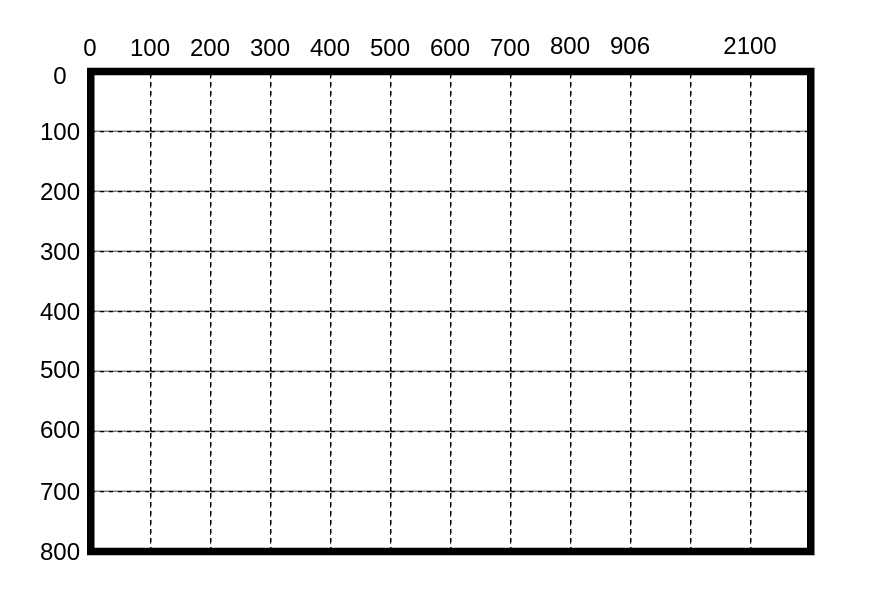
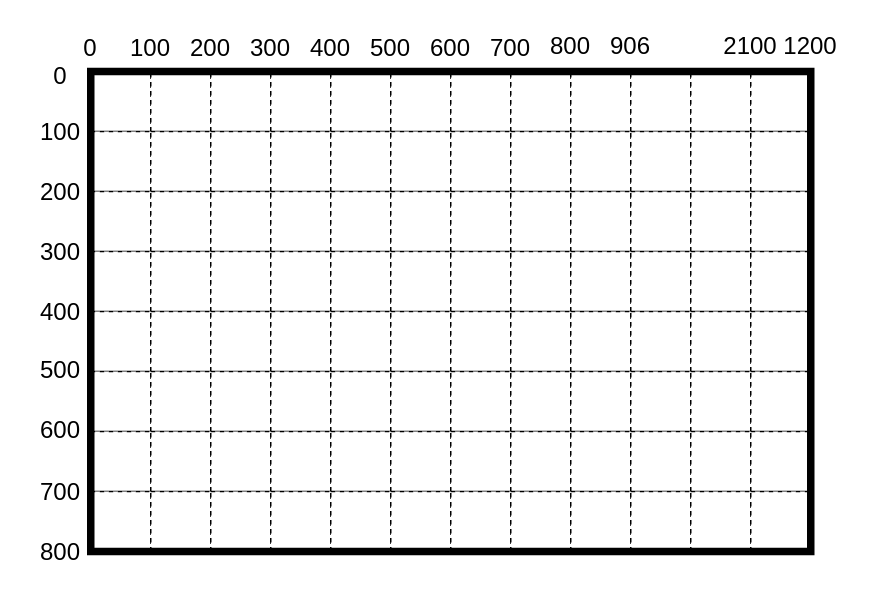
  <mxCell id="0" />
  <mxCell id="1" parent="0" />
  <mxCell id="2" value="" style="group;strokeColor=#000000;dashed=1;" vertex="1" connectable="0" parent="1"><mxGeometry x="60" y="47" width="480" height="320" as="geometry" /></mxCell>
  <mxCell id="3" value="" style="rounded=0;whiteSpace=wrap;html=1;dashed=1;" vertex="1" parent="2"><mxGeometry width="40" height="40" as="geometry" /></mxCell>
  <mxCell id="4" value="" style="rounded=0;whiteSpace=wrap;html=1;dashed=1;" vertex="1" parent="2"><mxGeometry x="40" width="40" height="40" as="geometry" /></mxCell>
  <mxCell id="5" value="" style="rounded=0;whiteSpace=wrap;html=1;dashed=1;" vertex="1" parent="2"><mxGeometry x="80" width="40" height="40" as="geometry" /></mxCell>
  <mxCell id="6" value="" style="rounded=0;whiteSpace=wrap;html=1;dashed=1;" vertex="1" parent="2"><mxGeometry x="120" width="40" height="40" as="geometry" /></mxCell>
  <mxCell id="7" value="" style="rounded=0;whiteSpace=wrap;html=1;dashed=1;" vertex="1" parent="2"><mxGeometry x="160" width="40" height="40" as="geometry" /></mxCell>
  <mxCell id="8" value="" style="rounded=0;whiteSpace=wrap;html=1;dashed=1;" vertex="1" parent="2"><mxGeometry x="200" width="40" height="40" as="geometry" /></mxCell>
  <mxCell id="9" value="" style="rounded=0;whiteSpace=wrap;html=1;dashed=1;" vertex="1" parent="2"><mxGeometry x="240" width="40" height="40" as="geometry" /></mxCell>
  <mxCell id="10" value="" style="rounded=0;whiteSpace=wrap;html=1;dashed=1;" vertex="1" parent="2"><mxGeometry x="280" width="40" height="40" as="geometry" /></mxCell>
  <mxCell id="11" value="" style="rounded=0;whiteSpace=wrap;html=1;dashed=1;" vertex="1" parent="2"><mxGeometry x="320" width="40" height="40" as="geometry" /></mxCell>
  <mxCell id="12" value="" style="rounded=0;whiteSpace=wrap;html=1;dashed=1;" vertex="1" parent="2"><mxGeometry x="360" width="40" height="40" as="geometry" /></mxCell>
  <mxCell id="13" value="" style="rounded=0;whiteSpace=wrap;html=1;dashed=1;" vertex="1" parent="2"><mxGeometry x="400" width="40" height="40" as="geometry" /></mxCell>
  <mxCell id="14" value="" style="rounded=0;whiteSpace=wrap;html=1;dashed=1;" vertex="1" parent="2"><mxGeometry x="440" width="40" height="40" as="geometry" /></mxCell>
  <mxCell id="15" value="" style="rounded=0;whiteSpace=wrap;html=1;dashed=1;" vertex="1" parent="2"><mxGeometry y="40" width="40" height="40" as="geometry" /></mxCell>
  <mxCell id="16" value="" style="rounded=0;whiteSpace=wrap;html=1;dashed=1;" vertex="1" parent="2"><mxGeometry x="40" y="40" width="40" height="40" as="geometry" /></mxCell>
  <mxCell id="17" value="" style="rounded=0;whiteSpace=wrap;html=1;dashed=1;" vertex="1" parent="2"><mxGeometry x="80" y="40" width="40" height="40" as="geometry" /></mxCell>
  <mxCell id="18" value="" style="rounded=0;whiteSpace=wrap;html=1;dashed=1;" vertex="1" parent="2"><mxGeometry x="120" y="40" width="40" height="40" as="geometry" /></mxCell>
  <mxCell id="19" value="" style="rounded=0;whiteSpace=wrap;html=1;dashed=1;" vertex="1" parent="2"><mxGeometry x="160" y="40" width="40" height="40" as="geometry" /></mxCell>
  <mxCell id="20" value="" style="rounded=0;whiteSpace=wrap;html=1;dashed=1;" vertex="1" parent="2"><mxGeometry x="200" y="40" width="40" height="40" as="geometry" /></mxCell>
  <mxCell id="21" value="" style="rounded=0;whiteSpace=wrap;html=1;dashed=1;" vertex="1" parent="2"><mxGeometry x="240" y="40" width="40" height="40" as="geometry" /></mxCell>
  <mxCell id="22" value="" style="rounded=0;whiteSpace=wrap;html=1;dashed=1;" vertex="1" parent="2"><mxGeometry x="280" y="40" width="40" height="40" as="geometry" /></mxCell>
  <mxCell id="23" value="" style="rounded=0;whiteSpace=wrap;html=1;dashed=1;" vertex="1" parent="2"><mxGeometry x="320" y="40" width="40" height="40" as="geometry" /></mxCell>
  <mxCell id="24" value="" style="rounded=0;whiteSpace=wrap;html=1;dashed=1;" vertex="1" parent="2"><mxGeometry x="360" y="40" width="40" height="40" as="geometry" /></mxCell>
  <mxCell id="25" value="" style="rounded=0;whiteSpace=wrap;html=1;dashed=1;" vertex="1" parent="2"><mxGeometry x="400" y="40" width="40" height="40" as="geometry" /></mxCell>
  <mxCell id="26" value="" style="rounded=0;whiteSpace=wrap;html=1;dashed=1;" vertex="1" parent="2"><mxGeometry x="440" y="40" width="40" height="40" as="geometry" /></mxCell>
  <mxCell id="27" value="" style="rounded=0;whiteSpace=wrap;html=1;dashed=1;" vertex="1" parent="2"><mxGeometry y="80" width="40" height="40" as="geometry" /></mxCell>
  <mxCell id="28" value="" style="rounded=0;whiteSpace=wrap;html=1;dashed=1;" vertex="1" parent="2"><mxGeometry x="40" y="80" width="40" height="40" as="geometry" /></mxCell>
  <mxCell id="29" value="" style="rounded=0;whiteSpace=wrap;html=1;dashed=1;" vertex="1" parent="2"><mxGeometry x="80" y="80" width="40" height="40" as="geometry" /></mxCell>
  <mxCell id="30" value="" style="rounded=0;whiteSpace=wrap;html=1;dashed=1;" vertex="1" parent="2"><mxGeometry x="120" y="80" width="40" height="40" as="geometry" /></mxCell>
  <mxCell id="31" value="" style="rounded=0;whiteSpace=wrap;html=1;dashed=1;" vertex="1" parent="2"><mxGeometry x="160" y="80" width="40" height="40" as="geometry" /></mxCell>
  <mxCell id="32" value="" style="rounded=0;whiteSpace=wrap;html=1;dashed=1;" vertex="1" parent="2"><mxGeometry x="200" y="80" width="40" height="40" as="geometry" /></mxCell>
  <mxCell id="33" value="" style="rounded=0;whiteSpace=wrap;html=1;dashed=1;" vertex="1" parent="2"><mxGeometry x="240" y="80" width="40" height="40" as="geometry" /></mxCell>
  <mxCell id="34" value="" style="rounded=0;whiteSpace=wrap;html=1;dashed=1;" vertex="1" parent="2"><mxGeometry x="280" y="80" width="40" height="40" as="geometry" /></mxCell>
  <mxCell id="35" value="" style="rounded=0;whiteSpace=wrap;html=1;dashed=1;" vertex="1" parent="2"><mxGeometry x="320" y="80" width="40" height="40" as="geometry" /></mxCell>
  <mxCell id="36" value="" style="rounded=0;whiteSpace=wrap;html=1;dashed=1;" vertex="1" parent="2"><mxGeometry x="360" y="80" width="40" height="40" as="geometry" /></mxCell>
  <mxCell id="37" value="" style="rounded=0;whiteSpace=wrap;html=1;dashed=1;" vertex="1" parent="2"><mxGeometry x="400" y="80" width="40" height="40" as="geometry" /></mxCell>
  <mxCell id="38" value="" style="rounded=0;whiteSpace=wrap;html=1;dashed=1;" vertex="1" parent="2"><mxGeometry x="440" y="80" width="40" height="40" as="geometry" /></mxCell>
  <mxCell id="39" value="" style="rounded=0;whiteSpace=wrap;html=1;dashed=1;" vertex="1" parent="2"><mxGeometry y="120" width="40" height="40" as="geometry" /></mxCell>
  <mxCell id="40" value="" style="rounded=0;whiteSpace=wrap;html=1;dashed=1;" vertex="1" parent="2"><mxGeometry x="40" y="120" width="40" height="40" as="geometry" /></mxCell>
  <mxCell id="41" value="" style="rounded=0;whiteSpace=wrap;html=1;dashed=1;" vertex="1" parent="2"><mxGeometry x="80" y="120" width="40" height="40" as="geometry" /></mxCell>
  <mxCell id="42" value="" style="rounded=0;whiteSpace=wrap;html=1;dashed=1;" vertex="1" parent="2"><mxGeometry x="120" y="120" width="40" height="40" as="geometry" /></mxCell>
  <mxCell id="43" value="" style="rounded=0;whiteSpace=wrap;html=1;dashed=1;" vertex="1" parent="2"><mxGeometry x="160" y="120" width="40" height="40" as="geometry" /></mxCell>
  <mxCell id="44" value="" style="rounded=0;whiteSpace=wrap;html=1;dashed=1;" vertex="1" parent="2"><mxGeometry x="200" y="120" width="40" height="40" as="geometry" /></mxCell>
  <mxCell id="45" value="" style="rounded=0;whiteSpace=wrap;html=1;dashed=1;" vertex="1" parent="2"><mxGeometry x="240" y="120" width="40" height="40" as="geometry" /></mxCell>
  <mxCell id="46" value="" style="rounded=0;whiteSpace=wrap;html=1;dashed=1;" vertex="1" parent="2"><mxGeometry x="280" y="120" width="40" height="40" as="geometry" /></mxCell>
  <mxCell id="47" value="" style="rounded=0;whiteSpace=wrap;html=1;dashed=1;" vertex="1" parent="2"><mxGeometry x="320" y="120" width="40" height="40" as="geometry" /></mxCell>
  <mxCell id="48" value="" style="rounded=0;whiteSpace=wrap;html=1;dashed=1;" vertex="1" parent="2"><mxGeometry x="360" y="120" width="40" height="40" as="geometry" /></mxCell>
  <mxCell id="49" value="" style="rounded=0;whiteSpace=wrap;html=1;dashed=1;" vertex="1" parent="2"><mxGeometry x="400" y="120" width="40" height="40" as="geometry" /></mxCell>
  <mxCell id="50" value="" style="rounded=0;whiteSpace=wrap;html=1;dashed=1;" vertex="1" parent="2"><mxGeometry x="440" y="120" width="40" height="40" as="geometry" /></mxCell>
  <mxCell id="51" value="" style="rounded=0;whiteSpace=wrap;html=1;dashed=1;" vertex="1" parent="2"><mxGeometry y="160" width="40" height="40" as="geometry" /></mxCell>
  <mxCell id="52" value="" style="rounded=0;whiteSpace=wrap;html=1;dashed=1;" vertex="1" parent="2"><mxGeometry x="40" y="160" width="40" height="40" as="geometry" /></mxCell>
  <mxCell id="53" value="" style="rounded=0;whiteSpace=wrap;html=1;dashed=1;" vertex="1" parent="2"><mxGeometry x="80" y="160" width="40" height="40" as="geometry" /></mxCell>
  <mxCell id="54" value="" style="rounded=0;whiteSpace=wrap;html=1;dashed=1;" vertex="1" parent="2"><mxGeometry x="120" y="160" width="40" height="40" as="geometry" /></mxCell>
  <mxCell id="55" value="" style="rounded=0;whiteSpace=wrap;html=1;dashed=1;" vertex="1" parent="2"><mxGeometry x="160" y="160" width="40" height="40" as="geometry" /></mxCell>
  <mxCell id="56" value="" style="rounded=0;whiteSpace=wrap;html=1;dashed=1;" vertex="1" parent="2"><mxGeometry x="200" y="160" width="40" height="40" as="geometry" /></mxCell>
  <mxCell id="57" value="" style="rounded=0;whiteSpace=wrap;html=1;dashed=1;" vertex="1" parent="2"><mxGeometry x="240" y="160" width="40" height="40" as="geometry" /></mxCell>
  <mxCell id="58" value="" style="rounded=0;whiteSpace=wrap;html=1;dashed=1;" vertex="1" parent="2"><mxGeometry x="280" y="160" width="40" height="40" as="geometry" /></mxCell>
  <mxCell id="59" value="" style="rounded=0;whiteSpace=wrap;html=1;dashed=1;" vertex="1" parent="2"><mxGeometry x="320" y="160" width="40" height="40" as="geometry" /></mxCell>
  <mxCell id="60" value="" style="rounded=0;whiteSpace=wrap;html=1;dashed=1;" vertex="1" parent="2"><mxGeometry x="360" y="160" width="40" height="40" as="geometry" /></mxCell>
  <mxCell id="61" value="" style="rounded=0;whiteSpace=wrap;html=1;dashed=1;" vertex="1" parent="2"><mxGeometry x="400" y="160" width="40" height="40" as="geometry" /></mxCell>
  <mxCell id="62" value="" style="rounded=0;whiteSpace=wrap;html=1;dashed=1;" vertex="1" parent="2"><mxGeometry x="440" y="160" width="40" height="40" as="geometry" /></mxCell>
  <mxCell id="63" value="" style="rounded=0;whiteSpace=wrap;html=1;dashed=1;" vertex="1" parent="2"><mxGeometry y="200" width="40" height="40" as="geometry" /></mxCell>
  <mxCell id="64" value="" style="rounded=0;whiteSpace=wrap;html=1;dashed=1;" vertex="1" parent="2"><mxGeometry x="40" y="200" width="40" height="40" as="geometry" /></mxCell>
  <mxCell id="65" value="" style="rounded=0;whiteSpace=wrap;html=1;dashed=1;" vertex="1" parent="2"><mxGeometry x="80" y="200" width="40" height="40" as="geometry" /></mxCell>
  <mxCell id="66" value="" style="rounded=0;whiteSpace=wrap;html=1;dashed=1;" vertex="1" parent="2"><mxGeometry x="120" y="200" width="40" height="40" as="geometry" /></mxCell>
  <mxCell id="67" value="" style="rounded=0;whiteSpace=wrap;html=1;dashed=1;" vertex="1" parent="2"><mxGeometry x="160" y="200" width="40" height="40" as="geometry" /></mxCell>
  <mxCell id="68" value="" style="rounded=0;whiteSpace=wrap;html=1;dashed=1;" vertex="1" parent="2"><mxGeometry x="200" y="200" width="40" height="40" as="geometry" /></mxCell>
  <mxCell id="69" value="" style="rounded=0;whiteSpace=wrap;html=1;dashed=1;" vertex="1" parent="2"><mxGeometry x="240" y="200" width="40" height="40" as="geometry" /></mxCell>
  <mxCell id="70" value="" style="rounded=0;whiteSpace=wrap;html=1;dashed=1;" vertex="1" parent="2"><mxGeometry x="280" y="200" width="40" height="40" as="geometry" /></mxCell>
  <mxCell id="71" value="" style="rounded=0;whiteSpace=wrap;html=1;dashed=1;" vertex="1" parent="2"><mxGeometry x="320" y="200" width="40" height="40" as="geometry" /></mxCell>
  <mxCell id="72" value="" style="rounded=0;whiteSpace=wrap;html=1;dashed=1;" vertex="1" parent="2"><mxGeometry x="360" y="200" width="40" height="40" as="geometry" /></mxCell>
  <mxCell id="73" value="" style="rounded=0;whiteSpace=wrap;html=1;dashed=1;" vertex="1" parent="2"><mxGeometry x="400" y="200" width="40" height="40" as="geometry" /></mxCell>
  <mxCell id="74" value="" style="rounded=0;whiteSpace=wrap;html=1;dashed=1;" vertex="1" parent="2"><mxGeometry x="440" y="200" width="40" height="40" as="geometry" /></mxCell>
  <mxCell id="75" value="" style="rounded=0;whiteSpace=wrap;html=1;dashed=1;" vertex="1" parent="2"><mxGeometry y="240" width="40" height="40" as="geometry" /></mxCell>
  <mxCell id="76" value="" style="rounded=0;whiteSpace=wrap;html=1;dashed=1;" vertex="1" parent="2"><mxGeometry x="40" y="240" width="40" height="40" as="geometry" /></mxCell>
  <mxCell id="77" value="" style="rounded=0;whiteSpace=wrap;html=1;dashed=1;" vertex="1" parent="2"><mxGeometry x="80" y="240" width="40" height="40" as="geometry" /></mxCell>
  <mxCell id="78" value="" style="rounded=0;whiteSpace=wrap;html=1;dashed=1;" vertex="1" parent="2"><mxGeometry x="120" y="240" width="40" height="40" as="geometry" /></mxCell>
  <mxCell id="79" value="" style="rounded=0;whiteSpace=wrap;html=1;dashed=1;" vertex="1" parent="2"><mxGeometry x="160" y="240" width="40" height="40" as="geometry" /></mxCell>
  <mxCell id="80" value="" style="rounded=0;whiteSpace=wrap;html=1;dashed=1;" vertex="1" parent="2"><mxGeometry x="200" y="240" width="40" height="40" as="geometry" /></mxCell>
  <mxCell id="81" value="" style="rounded=0;whiteSpace=wrap;html=1;dashed=1;" vertex="1" parent="2"><mxGeometry x="240" y="240" width="40" height="40" as="geometry" /></mxCell>
  <mxCell id="82" value="" style="rounded=0;whiteSpace=wrap;html=1;dashed=1;" vertex="1" parent="2"><mxGeometry x="280" y="240" width="40" height="40" as="geometry" /></mxCell>
  <mxCell id="83" value="" style="rounded=0;whiteSpace=wrap;html=1;dashed=1;" vertex="1" parent="2"><mxGeometry x="320" y="240" width="40" height="40" as="geometry" /></mxCell>
  <mxCell id="84" value="" style="rounded=0;whiteSpace=wrap;html=1;dashed=1;" vertex="1" parent="2"><mxGeometry x="360" y="240" width="40" height="40" as="geometry" /></mxCell>
  <mxCell id="85" value="" style="rounded=0;whiteSpace=wrap;html=1;dashed=1;" vertex="1" parent="2"><mxGeometry x="400" y="240" width="40" height="40" as="geometry" /></mxCell>
  <mxCell id="86" value="" style="rounded=0;whiteSpace=wrap;html=1;dashed=1;" vertex="1" parent="2"><mxGeometry x="440" y="240" width="40" height="40" as="geometry" /></mxCell>
  <mxCell id="87" value="" style="rounded=0;whiteSpace=wrap;html=1;dashed=1;" vertex="1" parent="2"><mxGeometry y="280" width="40" height="40" as="geometry" /></mxCell>
  <mxCell id="88" value="" style="rounded=0;whiteSpace=wrap;html=1;dashed=1;" vertex="1" parent="2"><mxGeometry x="40" y="280" width="40" height="40" as="geometry" /></mxCell>
  <mxCell id="89" value="" style="rounded=0;whiteSpace=wrap;html=1;dashed=1;" vertex="1" parent="2"><mxGeometry x="80" y="280" width="40" height="40" as="geometry" /></mxCell>
  <mxCell id="90" value="" style="rounded=0;whiteSpace=wrap;html=1;dashed=1;" vertex="1" parent="2"><mxGeometry x="120" y="280" width="40" height="40" as="geometry" /></mxCell>
  <mxCell id="91" value="" style="rounded=0;whiteSpace=wrap;html=1;dashed=1;" vertex="1" parent="2"><mxGeometry x="160" y="280" width="40" height="40" as="geometry" /></mxCell>
  <mxCell id="92" value="" style="rounded=0;whiteSpace=wrap;html=1;dashed=1;" vertex="1" parent="2"><mxGeometry x="200" y="280" width="40" height="40" as="geometry" /></mxCell>
  <mxCell id="93" value="" style="rounded=0;whiteSpace=wrap;html=1;dashed=1;" vertex="1" parent="2"><mxGeometry x="240" y="280" width="40" height="40" as="geometry" /></mxCell>
  <mxCell id="94" value="" style="rounded=0;whiteSpace=wrap;html=1;dashed=1;" vertex="1" parent="2"><mxGeometry x="280" y="280" width="40" height="40" as="geometry" /></mxCell>
  <mxCell id="95" value="" style="rounded=0;whiteSpace=wrap;html=1;dashed=1;" vertex="1" parent="2"><mxGeometry x="320" y="280" width="40" height="40" as="geometry" /></mxCell>
  <mxCell id="96" value="" style="rounded=0;whiteSpace=wrap;html=1;dashed=1;" vertex="1" parent="2"><mxGeometry x="360" y="280" width="40" height="40" as="geometry" /></mxCell>
  <mxCell id="97" value="" style="rounded=0;whiteSpace=wrap;html=1;dashed=1;" vertex="1" parent="2"><mxGeometry x="400" y="280" width="40" height="40" as="geometry" /></mxCell>
  <mxCell id="98" value="" style="rounded=0;whiteSpace=wrap;html=1;dashed=1;" vertex="1" parent="2"><mxGeometry x="440" y="280" width="40" height="40" as="geometry" /></mxCell>
  <mxCell id="99" value="" style="rounded=0;whiteSpace=wrap;html=1;fontSize=16;strokeColor=#000000;strokeWidth=5;fillColor=none;" vertex="1" parent="2"><mxGeometry width="480" height="320" as="geometry" /></mxCell>
  <mxCell id="100" value="0" style="text;html=1;strokeColor=none;fillColor=none;align=center;verticalAlign=middle;whiteSpace=wrap;rounded=0;fontSize=16;" vertex="1" parent="1"><mxGeometry x="40" y="21" width="40" height="20" as="geometry" /></mxCell>
  <mxCell id="101" value="100" style="text;html=1;strokeColor=none;fillColor=none;align=center;verticalAlign=middle;whiteSpace=wrap;rounded=0;fontSize=16;" vertex="1" parent="1"><mxGeometry x="80" y="21" width="40" height="20" as="geometry" /></mxCell>
  <mxCell id="102" value="200" style="text;html=1;strokeColor=none;fillColor=none;align=center;verticalAlign=middle;whiteSpace=wrap;rounded=0;fontSize=16;" vertex="1" parent="1"><mxGeometry x="120" y="21" width="40" height="20" as="geometry" /></mxCell>
  <mxCell id="103" value="300" style="text;html=1;strokeColor=none;fillColor=none;align=center;verticalAlign=middle;whiteSpace=wrap;rounded=0;fontSize=16;" vertex="1" parent="1"><mxGeometry x="160" y="21" width="40" height="20" as="geometry" /></mxCell>
  <mxCell id="104" value="400" style="text;html=1;strokeColor=none;fillColor=none;align=center;verticalAlign=middle;whiteSpace=wrap;rounded=0;fontSize=16;" vertex="1" parent="1"><mxGeometry x="200" y="21" width="40" height="20" as="geometry" /></mxCell>
  <mxCell id="105" value="500" style="text;html=1;strokeColor=none;fillColor=none;align=center;verticalAlign=middle;whiteSpace=wrap;rounded=0;fontSize=16;" vertex="1" parent="1"><mxGeometry x="240" y="21" width="40" height="20" as="geometry" /></mxCell>
  <mxCell id="106" value="600" style="text;html=1;strokeColor=none;fillColor=none;align=center;verticalAlign=middle;whiteSpace=wrap;rounded=0;fontSize=16;" vertex="1" parent="1"><mxGeometry x="280" y="21" width="40" height="20" as="geometry" /></mxCell>
  <mxCell id="107" value="700" style="text;html=1;strokeColor=none;fillColor=none;align=center;verticalAlign=middle;whiteSpace=wrap;rounded=0;fontSize=16;" vertex="1" parent="1"><mxGeometry x="320" y="21" width="40" height="20" as="geometry" /></mxCell>
  <mxCell id="108" value="800" style="text;html=1;strokeColor=none;fillColor=none;align=center;verticalAlign=middle;whiteSpace=wrap;rounded=0;fontSize=16;" vertex="1" parent="1"><mxGeometry x="360" y="20" width="40" height="20" as="geometry" /></mxCell>
  <mxCell id="109" value="906" style="text;html=1;strokeColor=none;fillColor=none;align=center;verticalAlign=middle;whiteSpace=wrap;rounded=0;fontSize=16;" vertex="1" parent="1"><mxGeometry x="400" y="20" width="40" height="20" as="geometry" /></mxCell>
  <mxCell id="110" value="2100" style="text;html=1;strokeColor=none;fillColor=none;align=center;verticalAlign=middle;whiteSpace=wrap;rounded=0;fontSize=16;" vertex="1" parent="1"><mxGeometry x="480" y="20" width="40" height="20" as="geometry" /></mxCell>
+ <mxCell id="111" value="1200" style="text;html=1;strokeColor=none;fillColor=none;align=center;verticalAlign=middle;whiteSpace=wrap;rounded=0;fontSize=16;" vertex="1" parent="1"><mxGeometry x="520" y="20" width="40" height="20" as="geometry" /></mxCell>
  <mxCell id="112" value="0" style="text;html=1;strokeColor=none;fillColor=none;align=center;verticalAlign=middle;whiteSpace=wrap;rounded=0;fontSize=16;" vertex="1" parent="1"><mxGeometry x="20" y="40" width="40" height="20" as="geometry" /></mxCell>
  <mxCell id="113" value="100" style="text;html=1;strokeColor=none;fillColor=none;align=center;verticalAlign=middle;whiteSpace=wrap;rounded=0;fontSize=16;" vertex="1" parent="1"><mxGeometry x="20" y="77" width="40" height="20" as="geometry" /></mxCell>
  <mxCell id="114" value="200" style="text;html=1;strokeColor=none;fillColor=none;align=center;verticalAlign=middle;whiteSpace=wrap;rounded=0;fontSize=16;" vertex="1" parent="1"><mxGeometry x="20" y="117" width="40" height="20" as="geometry" /></mxCell>
  <mxCell id="115" value="300" style="text;html=1;strokeColor=none;fillColor=none;align=center;verticalAlign=middle;whiteSpace=wrap;rounded=0;fontSize=16;" vertex="1" parent="1"><mxGeometry x="20" y="157" width="40" height="20" as="geometry" /></mxCell>
  <mxCell id="116" value="400" style="text;html=1;strokeColor=none;fillColor=none;align=center;verticalAlign=middle;whiteSpace=wrap;rounded=0;fontSize=16;" vertex="1" parent="1"><mxGeometry x="20" y="197" width="40" height="20" as="geometry" /></mxCell>
  <mxCell id="117" value="500" style="text;html=1;strokeColor=none;fillColor=none;align=center;verticalAlign=middle;whiteSpace=wrap;rounded=0;fontSize=16;" vertex="1" parent="1"><mxGeometry x="20" y="236" width="40" height="20" as="geometry" /></mxCell>
  <mxCell id="118" value="600" style="text;html=1;strokeColor=none;fillColor=none;align=center;verticalAlign=middle;whiteSpace=wrap;rounded=0;fontSize=16;" vertex="1" parent="1"><mxGeometry x="20" y="276" width="40" height="20" as="geometry" /></mxCell>
  <mxCell id="119" value="700" style="text;html=1;strokeColor=none;fillColor=none;align=center;verticalAlign=middle;whiteSpace=wrap;rounded=0;fontSize=16;" vertex="1" parent="1"><mxGeometry x="20" y="317" width="40" height="20" as="geometry" /></mxCell>
  <mxCell id="120" value="800" style="text;html=1;strokeColor=none;fillColor=none;align=center;verticalAlign=middle;whiteSpace=wrap;rounded=0;fontSize=16;" vertex="1" parent="1"><mxGeometry x="20" y="357" width="40" height="20" as="geometry" /></mxCell>
